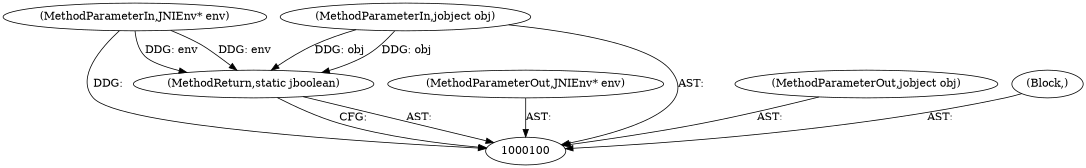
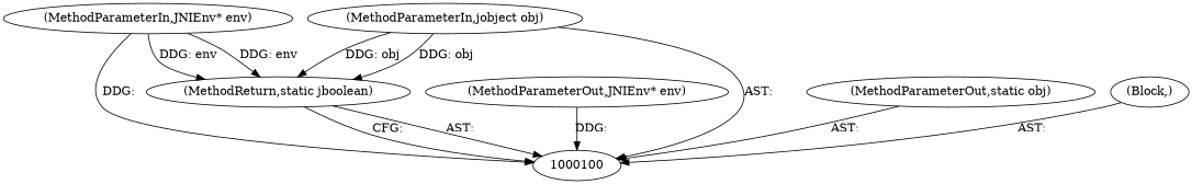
  digraph {
    n1 [label="(MethodReturn,static jboolean)"]
    1000100
    n3 [label="(MethodParameterIn,JNIEnv* env)"]
    n4 [label="(MethodParameterOut,JNIEnv* env)"]
    n5 [label="(MethodParameterIn,jobject obj)"]
-   n6 [label="(MethodParameterOut,jobject obj)"]
+   n6 [label="(MethodParameterOut,static obj)"]
    n7 [label="(Block,)"]
    n1 -> 1000100 [label="AST: "]
    n1 -> 1000100 [label="CFG: "]
    n3 -> n1 [label="DDG: env"]
    n3 -> n1 [label="DDG: env"]
    n3 -> 1000100 [label="DDG: "]
-   n4 -> 1000100 [label="AST: "]
+   n4 -> 1000100 [label="DDG: "]
    n5 -> n1 [label="DDG: obj"]
    n5 -> n1 [label="DDG: obj"]
    n5 -> 1000100 [label="AST: "]
    n6 -> 1000100 [label="AST: "]
    n7 -> 1000100 [label="AST: "]
  }
